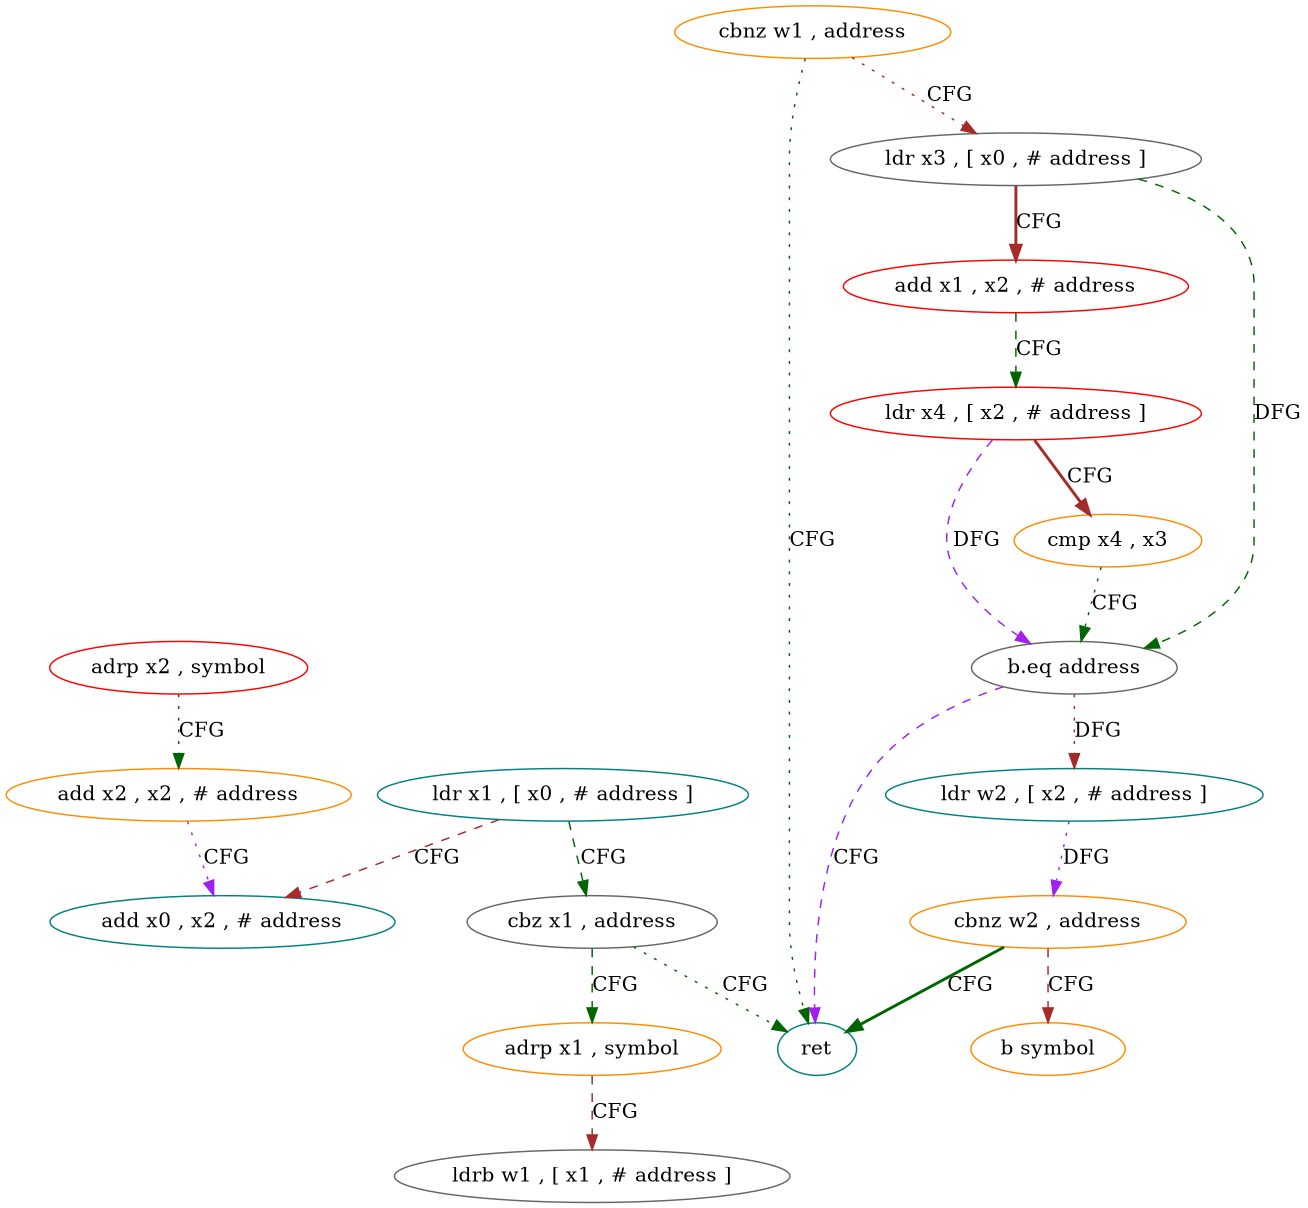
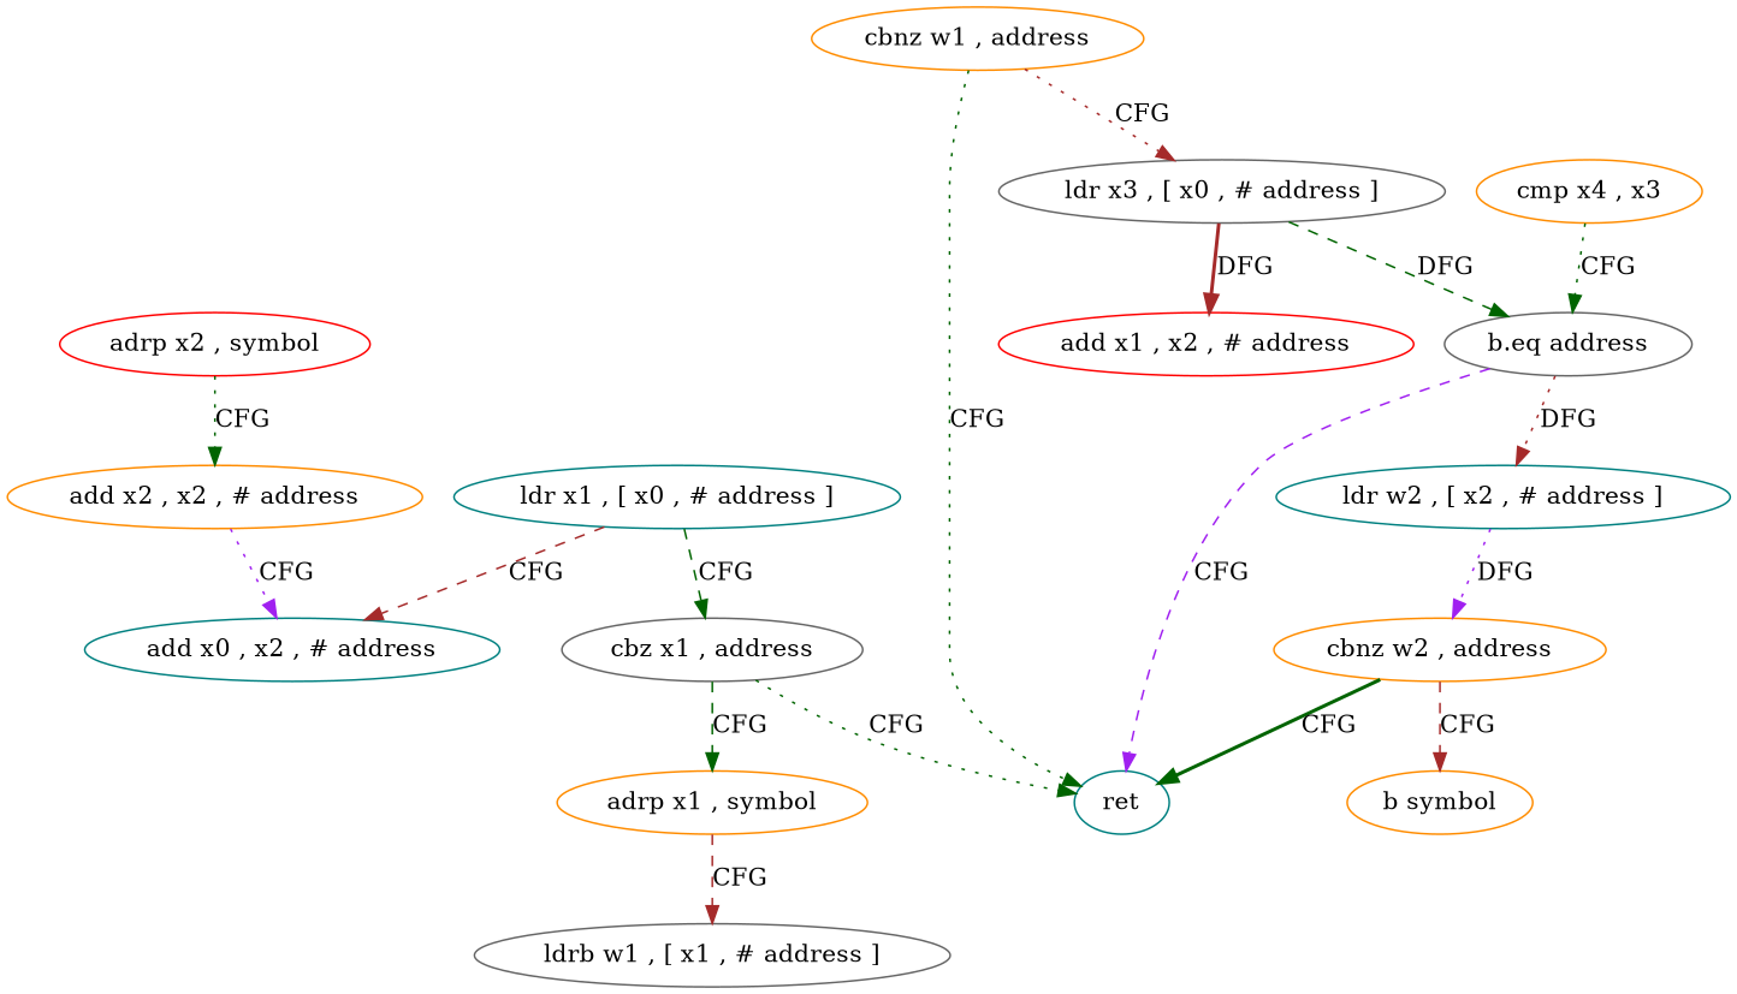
  digraph {
    node [color=darkorange]
    edge [color=darkgreen style=dashed]
    n1 [color=red label="adrp x2 , symbol"]
    n2 [label="add x2 , x2 , # address"]
    n3 [color=teal label="add x0 , x2 , # address"]
    n4 [color=teal label="ldr x1 , [ x0 , # address ]"]
    n5 [color=gray40 label="cbz x1 , address"]
    n6 [label="adrp x1 , symbol"]
    n7 [color=teal label=ret]
    n8 [color=gray40 label="ldrb w1 , [ x1 , # address ]"]
    n9 [label="cbnz w1 , address"]
    n10 [color=gray40 label="ldr x3 , [ x0 , # address ]"]
    n11 [color=red label="add x1 , x2 , # address"]
    n12 [color=gray40 label="b.eq address"]
-   n13 [color=red label="ldr x4 , [ x2 , # address ]"]
    n14 [color=teal label="ldr w2 , [ x2 , # address ]"]
    n15 [label="cmp x4 , x3"]
    n16 [label="cbnz w2 , address"]
    n17 [label="b symbol"]
    n1 -> n2 [label=CFG style=dotted]
    n2 -> n3 [color=purple label=CFG style=dotted]
    n4 -> n3 [color=brown label=CFG]
    n4 -> n5 [label=CFG]
    n5 -> n6 [label=CFG]
    n5 -> n7 [label=CFG style=dotted]
    n6 -> n8 [color=brown label=CFG]
    n9 -> n7 [label=CFG style=dotted]
    n9 -> n10 [color=brown label=CFG style=dotted]
-   n10 -> n11 [color=brown label=CFG style=bold]
+   n10 -> n11 [color=brown label=DFG style=bold]
    n10 -> n12 [label=DFG]
-   n11 -> n13 [label=CFG]
    n12 -> n7 [color=purple label=CFG]
    n12 -> n14 [color=brown label=DFG style=dotted]
-   n13 -> n12 [color=purple label=DFG]
-   n13 -> n15 [color=brown label=CFG style=bold]
    n14 -> n16 [color=purple label=DFG style=dotted]
    n15 -> n12 [label=CFG style=dotted]
    n16 -> n7 [label=CFG style=bold]
    n16 -> n17 [color=brown label=CFG]
  }
